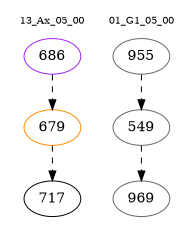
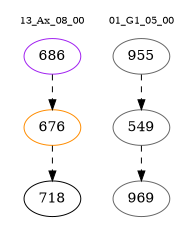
  digraph {
    node [color=gray40]
    edge [color=black style=dashed]
    n1 [color=purple label=686]
-   n2 [color=darkorange label=679]
-   n3 [color=black label=717]
+   n2 [color=darkorange label=676]
+   n3 [color=black label=718]
    n4 [label=955]
    n5 [label=549]
    n6 [label=969]
    subgraph cluster_1 {
      color=white
      fontsize=10
-     label="13_Ax_05_00"
+     label="13_Ax_08_00"
      n1
      n2
      n3
    }
    subgraph cluster_2 {
      color=white
      fontsize=10
      label="01_G1_05_00"
      n4
      n5
      n6
    }
    n1 -> n2
    n2 -> n3
    n4 -> n5
    n5 -> n6
  }
